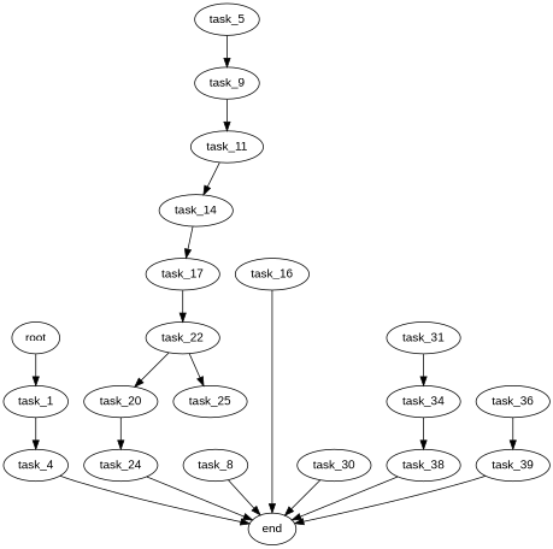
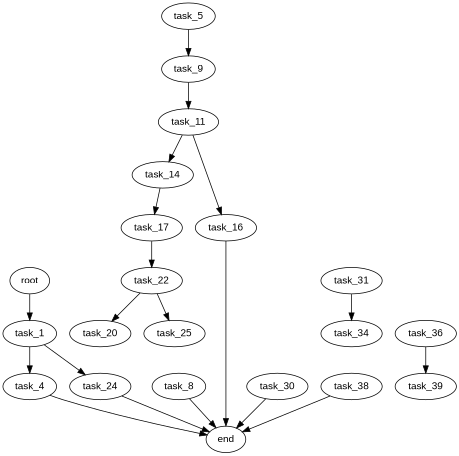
  digraph {
    fontname="Liberation Sans"
    node [fontname="Liberation Sans"]
    edge [fontname="Liberation Sans"]
    root
    task_1
    task_4
    end
    task_5
    task_9
    task_8
    task_11
    task_14
    task_16
    task_17
    task_22
    task_20
    task_24
    task_25
    task_30
    task_31
    task_34
    task_38
    task_36
    task_39
    root -> task_1
    task_1 -> task_4
    task_4 -> end
    task_5 -> task_9
    task_9 -> task_11
    task_8 -> end
    task_11 -> task_14
+   task_11 -> task_16
    task_14 -> task_17
    task_16 -> end
    task_17 -> task_22
    task_22 -> task_20
    task_22 -> task_25
-   task_20 -> task_24
+   task_1 -> task_24
    task_24 -> end
    task_30 -> end
    task_31 -> task_34
-   task_34 -> task_38
    task_38 -> end
    task_36 -> task_39
-   task_39 -> end
  }
